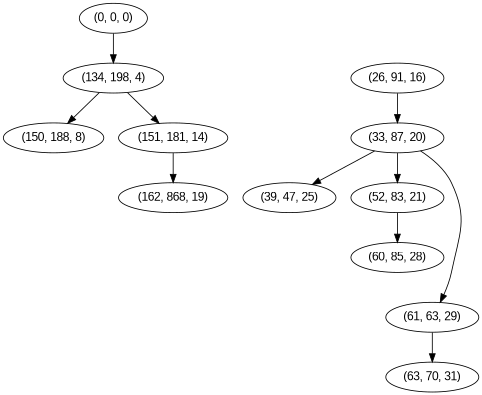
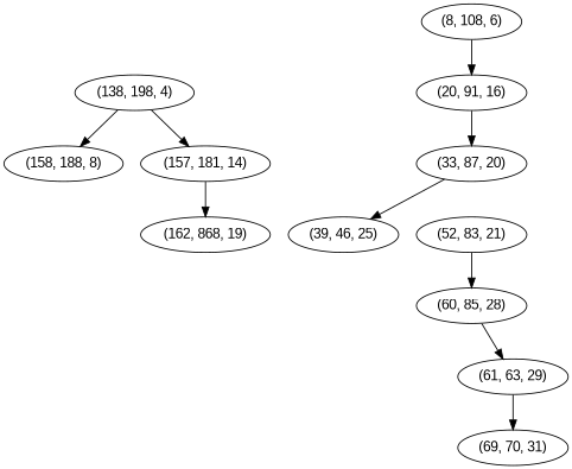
  digraph {
    fontname="Liberation Sans"
    node [fontname="Liberation Sans"]
    edge [fontname="Liberation Sans"]
-   "(0, 0, 0)"
-   "(134, 198, 4)"
-   "(26, 91, 16)"
-   "(150, 188, 8)"
-   "(157, 181, 14)" [label="(151, 181, 14)"]
+   "(134, 198, 4)" [label="(138, 198, 4)"]
+   "(8, 108, 6)"
+   "(26, 91, 16)" [label="(20, 91, 16)"]
+   "(150, 188, 8)" [label="(158, 188, 8)"]
+   "(157, 181, 14)"
    "(33, 87, 20)"
-   "(39, 46, 25)" [label="(39, 47, 25)"]
+   "(39, 46, 25)"
    "(52, 83, 21)"
    n10 [label="(60, 85, 28)"]
    n11 [label="(61, 63, 29)"]
-   "(63, 70, 31)"
+   "(63, 70, 31)" [label="(69, 70, 31)"]
    n13 [label="(162, 868, 19)"]
-   "(0, 0, 0)" -> "(134, 198, 4)"
    "(134, 198, 4)" -> "(150, 188, 8)"
    "(134, 198, 4)" -> "(157, 181, 14)"
+   "(8, 108, 6)" -> "(26, 91, 16)"
    "(26, 91, 16)" -> "(33, 87, 20)"
    "(157, 181, 14)" -> n13
    "(33, 87, 20)" -> "(39, 46, 25)"
-   "(33, 87, 20)" -> "(52, 83, 21)"
    "(52, 83, 21)" -> n10
-   "(33, 87, 20)" -> n11
+   n10 -> n11
    n11 -> "(63, 70, 31)"
  }
